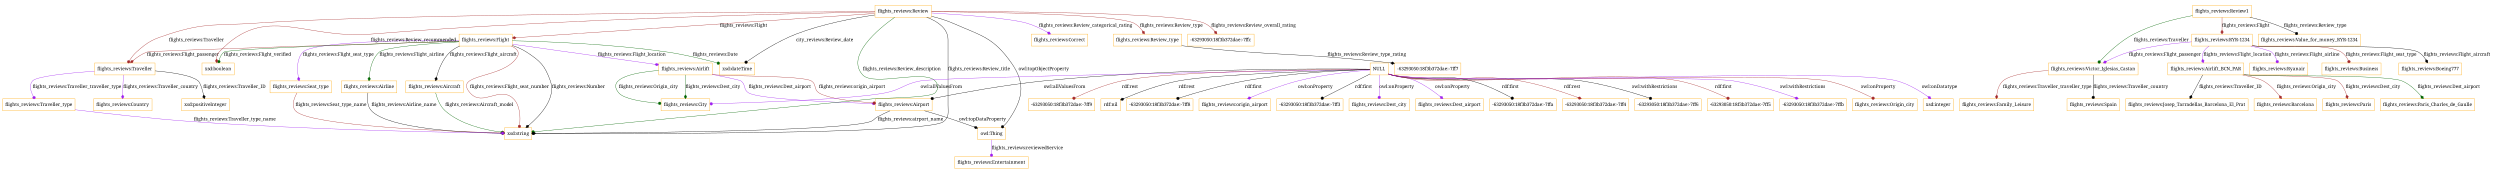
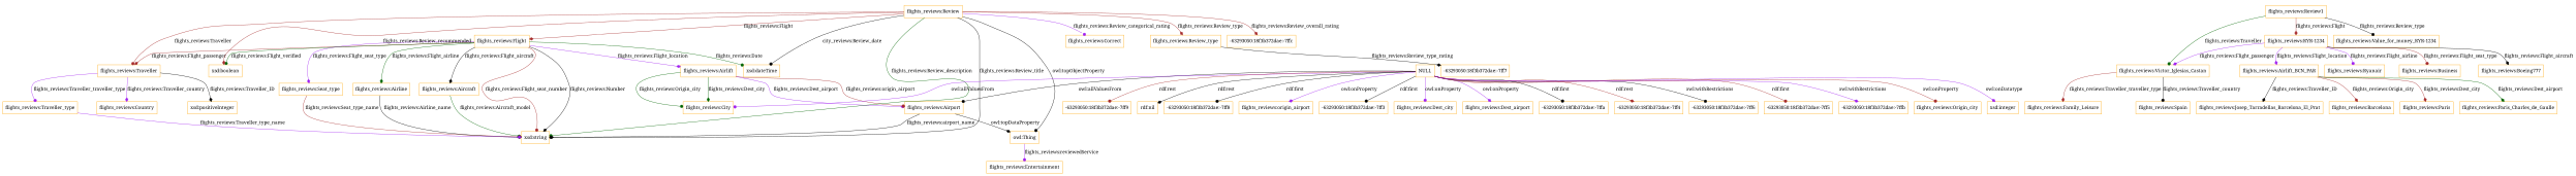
  digraph {
    fontname="Noto Serif"
    rankdir=TB
    node [color=orange fontname="Noto Serif" shape=rectangle]
    edge [arrowhead=diamond color=black fontname="Noto Serif"]
    "flights_reviews:Aircraft"
    "xsd:string"
    "flights_reviews:Airport"
    "owl:Thing"
    "flights_reviews:Entertainment"
    "flights_reviews:Flight"
    "flights_reviews:Traveller"
    "flights_reviews:Airlift"
    "flights_reviews:Seat_type"
    "flights_reviews:Airline"
    "xsd:dateTime"
    "xsd:boolean"
    "flights_reviews:Traveller_type"
    "flights_reviews:Country"
    "xsd:positiveInteger"
    "flights_reviews:City"
    "flights_reviews:Review"
    "flights_reviews:Correct"
    "flights_reviews:Review_type"
    "-63293050:18f3b372dae:-7ffc"
    "-63293050:18f3b372dae:-7ff7"
    "flights_reviews:Review1"
    "flights_reviews:Victor_Iglesias_Castan"
    "flights_reviews:RYR-1234"
    "flights_reviews:Value_for_money_RYR-1234"
    "flights_reviews:Family_Leisure"
    "flights_reviews:Spain"
    "flights_reviews:Airlift_BCN_PAR"
    "flights_reviews:Ryanair"
    "flights_reviews:Business"
    "flights_reviews:Boeing777"
    "flights_reviews:Josep_Tarradellas_Barcelona_El_Prat"
    "flights_reviews:Barcelona"
    "flights_reviews:Paris"
    "flights_reviews:Paris_Charles_de_Gaulle"
    NULL
    "flights_reviews:Dest_airport"
    "-63293050:18f3b372dae:-7ffa"
    "-63293050:18f3b372dae:-7ff4"
    "-63293050:18f3b372dae:-7ff6"
    "-63293050:18f3b372dae:-7ff5"
    "-63293050:18f3b372dae:-7ffb"
    "flights_reviews:Origin_city"
    "xsd:integer"
    "-63293050:18f3b372dae:-7ff9"
    "rdf:nil"
    "-63293050:18f3b372dae:-7ff8"
    "flights_reviews:origin_airport"
    "-63293050:18f3b372dae:-7ff3"
    "flights_reviews:Dest_city"
    "flights_reviews:Aircraft" -> "xsd:string" [color=darkgreen label="flights_reviews:Aircraft_model"]
    "flights_reviews:Airport" -> "xsd:string" [label="flights_reviews:airport_name"]
    "flights_reviews:Airport" -> "owl:Thing" [label="owl:topDataProperty"]
    "owl:Thing" -> "flights_reviews:Entertainment" [arrowhead=dot color=purple label="flights_reviews:reviewedService"]
    "flights_reviews:Flight" -> "flights_reviews:Aircraft" [label="flights_reviews:Flight_aircraft"]
    "flights_reviews:Flight" -> "xsd:string" [label="flights_reviews:Number"]
    "flights_reviews:Flight" -> "xsd:string" [arrowhead=dot color=brown label="flights_reviews:Flight_seat_number"]
    "flights_reviews:Flight" -> "flights_reviews:Traveller" [color=brown label="flights_reviews:Flight_passenger"]
    "flights_reviews:Flight" -> "flights_reviews:Airlift" [color=purple label="flights_reviews:Flight_location"]
    "flights_reviews:Flight" -> "flights_reviews:Seat_type" [color=purple label="flights_reviews:Flight_seat_type"]
    "flights_reviews:Flight" -> "flights_reviews:Airline" [color=darkgreen label="flights_reviews:Flight_airline"]
    "flights_reviews:Flight" -> "xsd:dateTime" [arrowhead=dot color=darkgreen label="flights_reviews:Date"]
    "flights_reviews:Flight" -> "xsd:boolean" [arrowhead=dot color=darkgreen label="flights_reviews:Flight_verified"]
    "flights_reviews:Traveller" -> "flights_reviews:Traveller_type" [arrowhead=dot color=purple label="flights_reviews:Traveller_traveller_type"]
    "flights_reviews:Traveller" -> "flights_reviews:Country" [color=purple label="flights_reviews:Traveller_country"]
    "flights_reviews:Traveller" -> "xsd:positiveInteger" [label="flights_reviews:Traveller_ID"]
    "flights_reviews:Airlift" -> "flights_reviews:Airport" [color=purple label="flights_reviews:Dest_airport"]
    "flights_reviews:Airlift" -> "flights_reviews:Airport" [arrowhead=dot color=brown label="flights_reviews:origin_airport"]
    "flights_reviews:Airlift" -> "flights_reviews:City" [arrowhead=dot color=darkgreen label="flights_reviews:Origin_city"]
    "flights_reviews:Airlift" -> "flights_reviews:City" [color=darkgreen label="flights_reviews:Dest_city"]
    "flights_reviews:Seat_type" -> "xsd:string" [arrowhead=dot color=brown label="flights_reviews:Seat_type_name"]
    "flights_reviews:Airline" -> "xsd:string" [label="flights_reviews:Airline_name"]
    "flights_reviews:Traveller_type" -> "xsd:string" [color=purple label="flights_reviews:Traveller_type_name"]
    "flights_reviews:Review" -> "xsd:string" [arrowhead=dot color=darkgreen label="flights_reviews:Review_description"]
    "flights_reviews:Review" -> "xsd:string" [arrowhead=dot label="flights_reviews:Review_title"]
    "flights_reviews:Review" -> "owl:Thing" [arrowhead=dot label="owl:topObjectProperty"]
    "flights_reviews:Review" -> "flights_reviews:Flight" [color=brown label="flights_reviews:Flight"]
    "flights_reviews:Review" -> "flights_reviews:Traveller" [arrowhead=dot color=brown label="flights_reviews:Traveller"]
    "flights_reviews:Review" -> "xsd:dateTime" [arrowhead=dot label="city_reviews:Review_date"]
    "flights_reviews:Review" -> "xsd:boolean" [color=brown label="flights_reviews:Review_recommended"]
-   "flights_reviews:Review" -> "flights_reviews:Correct" [color=purple label="flights_reviews:Review_categorical_rating"]
+   "flights_reviews:Review" -> "flights_reviews:Correct" [arrowhead=dot color=purple label="flights_reviews:Review_categorical_rating"]
    "flights_reviews:Review" -> "flights_reviews:Review_type" [color=brown label="flights_reviews:Review_type"]
    "flights_reviews:Review" -> "-63293050:18f3b372dae:-7ffc" [color=brown label="flights_reviews:Review_overall_rating"]
    "flights_reviews:Review_type" -> "-63293050:18f3b372dae:-7ff7" [label="flights_reviews:Review_type_rating"]
    "flights_reviews:Review1" -> "flights_reviews:Victor_Iglesias_Castan" [arrowhead=dot color=darkgreen label="flights_reviews:Traveller"]
    "flights_reviews:Review1" -> "flights_reviews:RYR-1234" [color=brown label="flights_reviews:Flight"]
    "flights_reviews:Review1" -> "flights_reviews:Value_for_money_RYR-1234" [arrowhead=dot label="flights_reviews:Review_type"]
    "flights_reviews:Victor_Iglesias_Castan" -> "flights_reviews:Family_Leisure" [color=brown label="flights_reviews:Traveller_traveller_type"]
    "flights_reviews:Victor_Iglesias_Castan" -> "flights_reviews:Spain" [arrowhead=dot label="flights_reviews:Traveller_country"]
    "flights_reviews:RYR-1234" -> "flights_reviews:Victor_Iglesias_Castan" [color=purple label="flights_reviews:Flight_passenger"]
    "flights_reviews:RYR-1234" -> "flights_reviews:Airlift_BCN_PAR" [color=purple label="flights_reviews:Flight_location"]
    "flights_reviews:RYR-1234" -> "flights_reviews:Ryanair" [arrowhead=dot color=purple label="flights_reviews:Flight_airline"]
    "flights_reviews:RYR-1234" -> "flights_reviews:Business" [arrowhead=dot color=brown label="flights_reviews:Flight_seat_type"]
    "flights_reviews:RYR-1234" -> "flights_reviews:Boeing777" [label="flights_reviews:Flight_aircraft"]
    "flights_reviews:Airlift_BCN_PAR" -> "flights_reviews:Josep_Tarradellas_Barcelona_El_Prat" [label="flights_reviews:Traveller_ID"]
    "flights_reviews:Airlift_BCN_PAR" -> "flights_reviews:Barcelona" [color=brown label="flights_reviews:Origin_city"]
    "flights_reviews:Airlift_BCN_PAR" -> "flights_reviews:Paris" [color=brown label="flights_reviews:Dest_city"]
    "flights_reviews:Airlift_BCN_PAR" -> "flights_reviews:Paris_Charles_de_Gaulle" [color=darkgreen label="flights_reviews:Dest_airport"]
    NULL -> "flights_reviews:Airport" [arrowhead=dot label="owl:allValuesFrom"]
    NULL -> "flights_reviews:City" [arrowhead=dot color=purple label="owl:allValuesFrom"]
    NULL -> "flights_reviews:Dest_airport" [color=purple label="owl:onProperty"]
    NULL -> "-63293050:18f3b372dae:-7ffa" [arrowhead=dot label="rdf:first"]
    NULL -> "-63293050:18f3b372dae:-7ff4" [color=brown label="rdf:rest"]
    NULL -> "-63293050:18f3b372dae:-7ff6" [arrowhead=dot label="owl:withRestrictions"]
    NULL -> "-63293050:18f3b372dae:-7ff5" [arrowhead=dot color=brown label="rdf:first"]
    NULL -> "-63293050:18f3b372dae:-7ffb" [color=purple label="owl:withRestrictions"]
    NULL -> "flights_reviews:Origin_city" [arrowhead=dot color=brown label="owl:onProperty"]
    NULL -> "xsd:integer" [color=purple label="owl:onDatatype"]
    NULL -> "-63293050:18f3b372dae:-7ff9" [arrowhead=dot color=brown label="rdf:rest"]
    NULL -> "rdf:nil" [label="rdf:rest"]
    NULL -> "-63293050:18f3b372dae:-7ff8" [arrowhead=dot label="rdf:first"]
    NULL -> "flights_reviews:origin_airport" [color=purple label="owl:onProperty"]
    NULL -> "-63293050:18f3b372dae:-7ff3" [arrowhead=dot label="rdf:first"]
    NULL -> "flights_reviews:Dest_city" [arrowhead=dot color=purple label="owl:onProperty"]
  }
